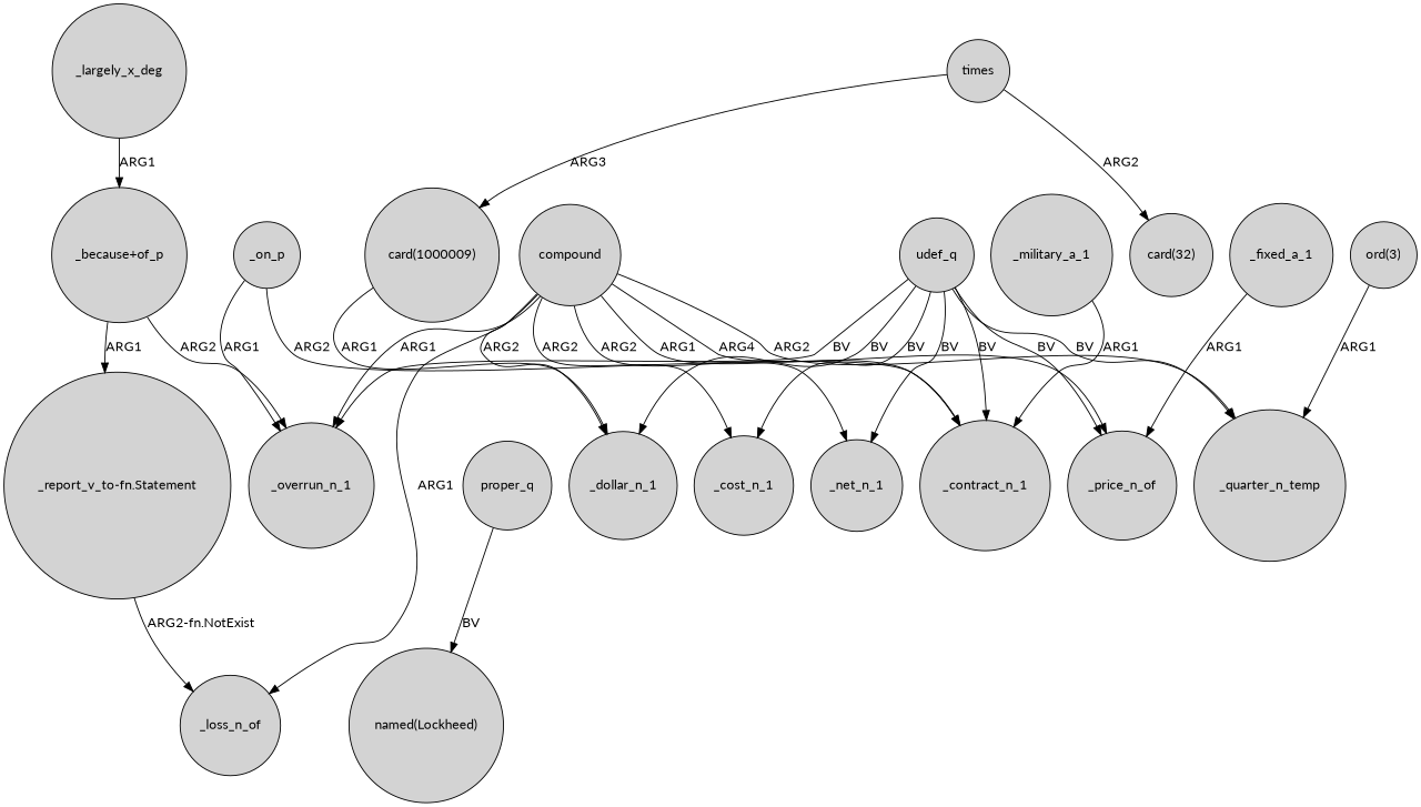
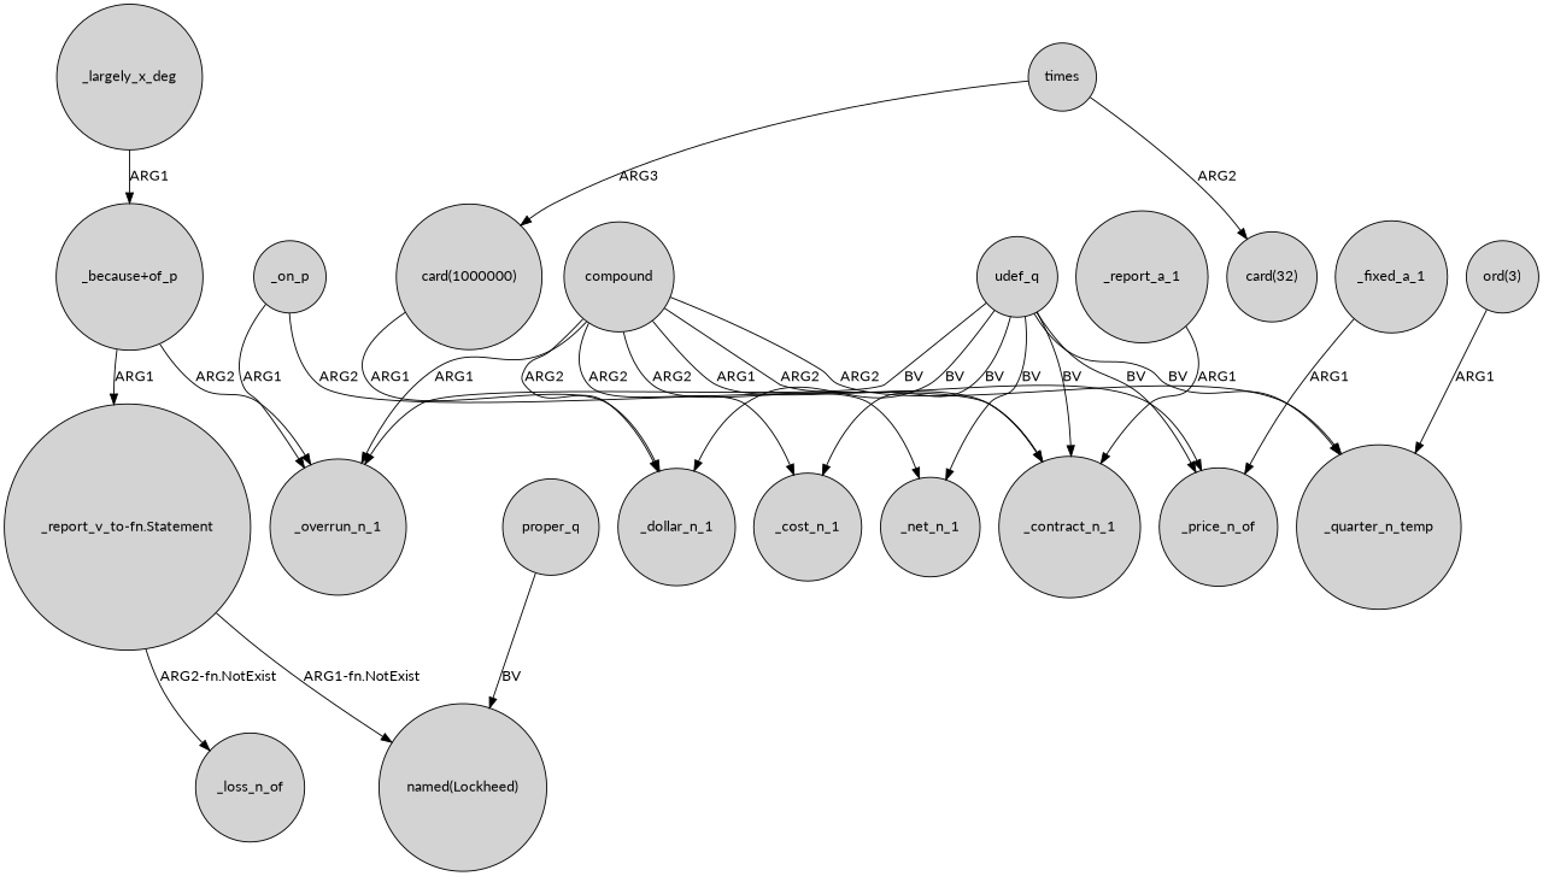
  digraph {
    fontname=Lato
    node [fontname=Lato shape=circle style=filled]
    edge [fontname=Lato]
    compound
    _overrun_n_1
    _dollar_n_1
    _quarter_n_temp
    _price_n_of
    _loss_n_of
    _contract_n_1
    _cost_n_1
    _net_n_1
-   "card(1000000)" [label="card(1000009)"]
+   "card(1000000)"
    "_because+of_p"
    "_report_v_to-fn.Statement"
    "named(Lockheed)"
    udef_q
    _fixed_a_1
-   _military_a_1
+   _military_a_1 [label=_report_a_1]
    _on_p
    times
    "card(32)"
    "ord(3)"
    proper_q
    _largely_x_deg
    compound -> _overrun_n_1 [label=ARG1]
    compound -> _dollar_n_1 [label=ARG2]
    compound -> _quarter_n_temp [label=ARG2]
-   compound -> _price_n_of [label=ARG4]
-   compound -> _loss_n_of [label=ARG1]
+   compound -> _price_n_of [label=ARG2]
    compound -> _contract_n_1 [label=ARG1]
    compound -> _cost_n_1 [label=ARG2]
    compound -> _net_n_1 [label=ARG2]
    "card(1000000)" -> _dollar_n_1 [label=ARG1]
    "_because+of_p" -> _overrun_n_1 [label=ARG2]
    "_because+of_p" -> "_report_v_to-fn.Statement" [label=ARG1]
    "_report_v_to-fn.Statement" -> _loss_n_of [label="ARG2-fn.NotExist"]
+   "_report_v_to-fn.Statement" -> "named(Lockheed)" [label="ARG1-fn.NotExist"]
    udef_q -> _overrun_n_1 [label=BV]
    udef_q -> _dollar_n_1 [label=BV]
    udef_q -> _quarter_n_temp [label=BV]
    udef_q -> _price_n_of [label=BV]
    udef_q -> _contract_n_1 [label=BV]
    udef_q -> _cost_n_1 [label=BV]
    udef_q -> _net_n_1 [label=BV]
    _fixed_a_1 -> _price_n_of [label=ARG1]
    _military_a_1 -> _contract_n_1 [label=ARG1]
    _on_p -> _overrun_n_1 [label=ARG1]
    _on_p -> _contract_n_1 [label=ARG2]
    times -> "card(1000000)" [label=ARG3]
    times -> "card(32)" [label=ARG2]
    "ord(3)" -> _quarter_n_temp [label=ARG1]
    proper_q -> "named(Lockheed)" [label=BV]
    _largely_x_deg -> "_because+of_p" [label=ARG1]
  }
